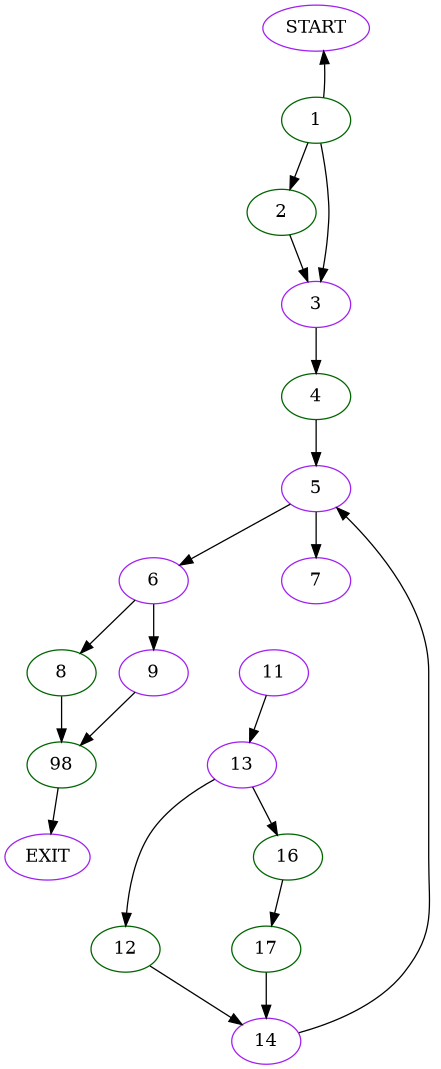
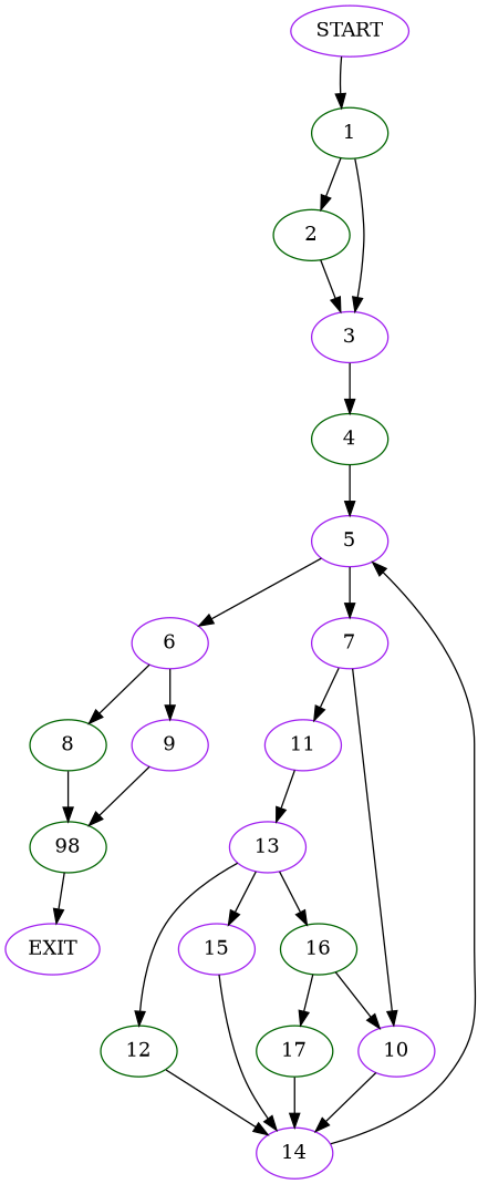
  digraph {
    node [color=purple]
    n1 [label=START]
    1 [color=darkgreen]
    2 [color=darkgreen]
    3
    n5 [label=EXIT]
    4 [color=darkgreen]
    5
    6
    7
    8 [color=darkgreen]
    9
+   10
    11
    n14 [color=darkgreen label=98]
    14
    13
    12 [color=darkgreen]
+   15
    16 [color=darkgreen]
    17 [color=darkgreen]
-   1 -> n1
+   n1 -> 1
    1 -> 2
    1 -> 3
    2 -> 3
    3 -> 4
    4 -> 5
    5 -> 6
    5 -> 7
    6 -> 8
    6 -> 9
+   7 -> 10
+   7 -> 11
    8 -> n14
    9 -> n14
+   10 -> 14
    11 -> 13
    n14 -> n5
    14 -> 5
    13 -> 12
+   13 -> 15
    13 -> 16
    12 -> 14
+   15 -> 14
+   16 -> 10
    16 -> 17
    17 -> 14
  }
